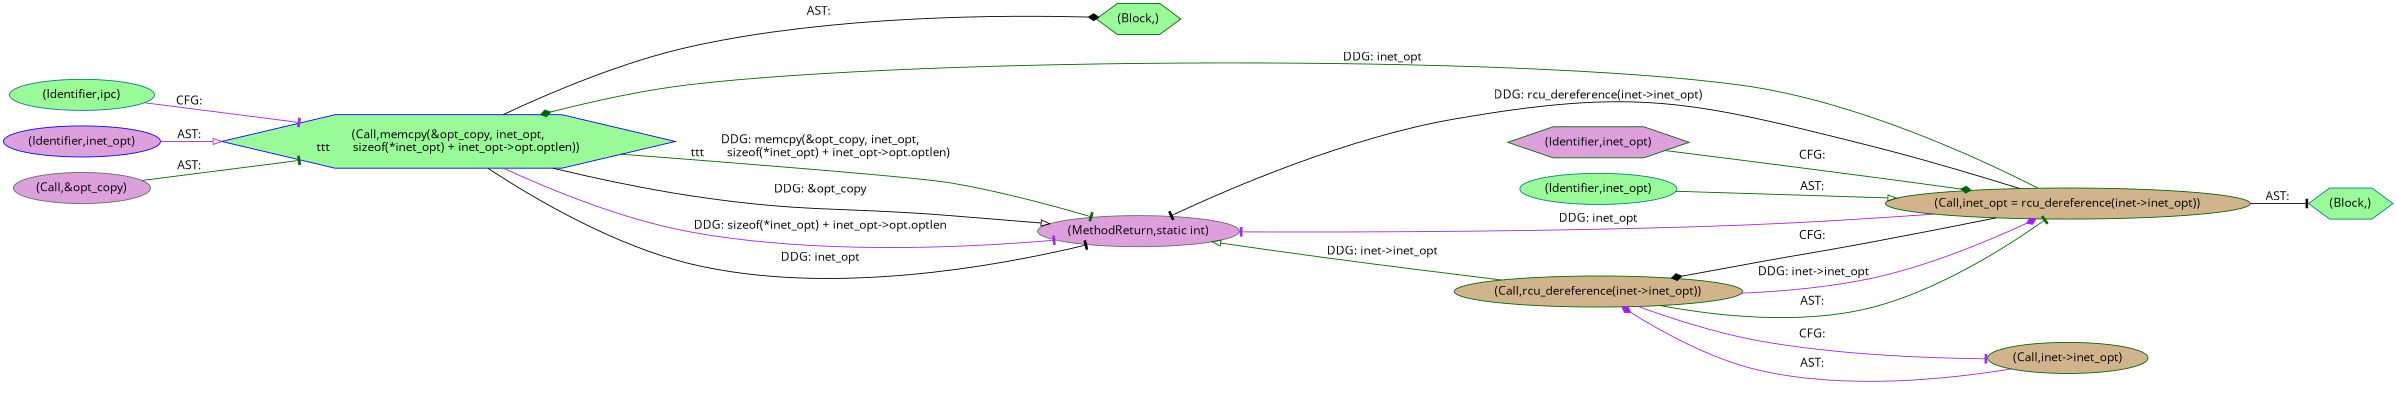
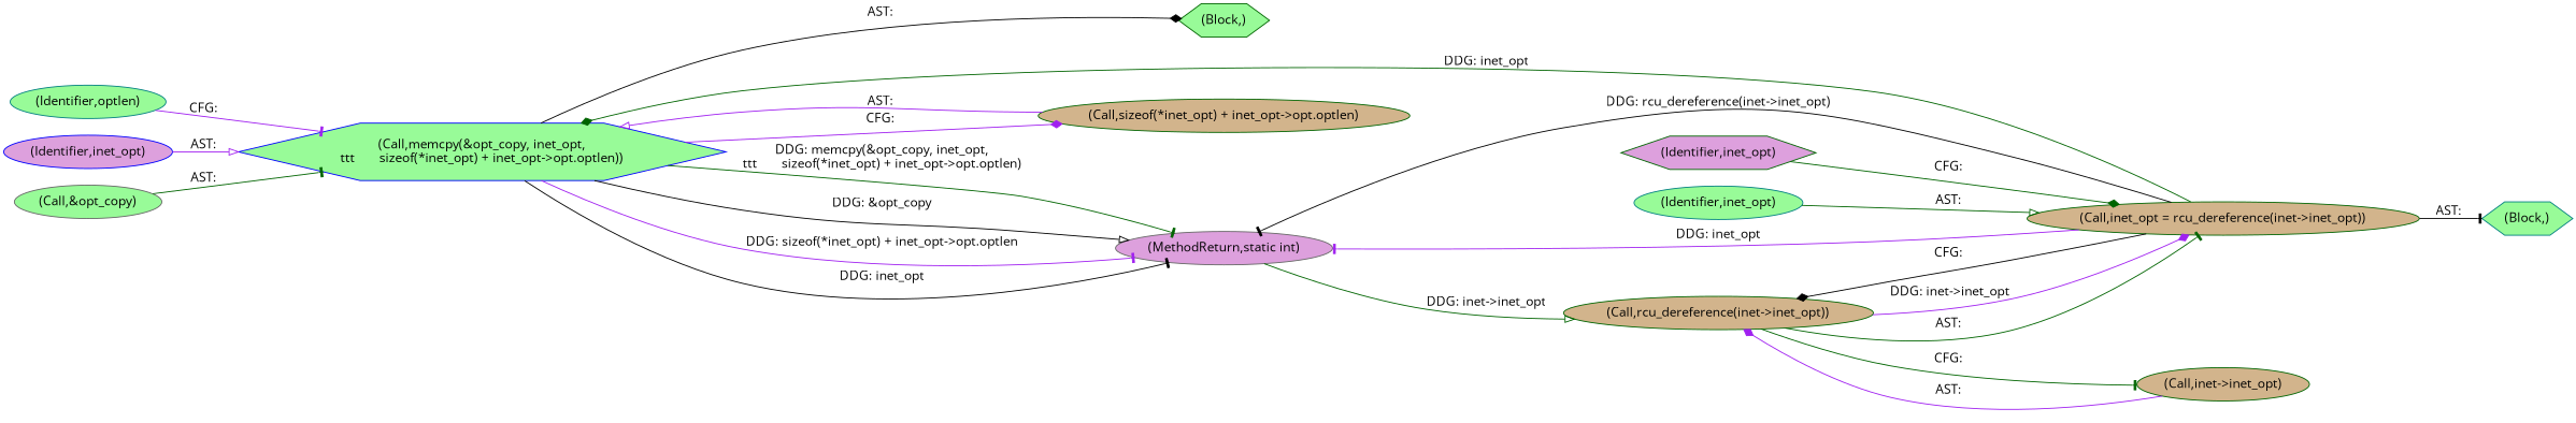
  digraph {
    fontname="Open Sans"
    rankdir=LR
    node [color=darkgreen fillcolor=palegreen fontname="Open Sans" shape=ellipse style=filled]
    edge [arrowhead=tee color=purple fontname="Open Sans"]
    n1 [color=blue label="(Call,memcpy(&opt_copy, inet_opt,\n\t\t\t       sizeof(*inet_opt) + inet_opt->opt.optlen))" shape=hexagon]
    n2 [label="(Block,)" shape=hexagon]
    n3 [color=gray40 fillcolor=plum label="(MethodReturn,static int)"]
+   n4 [fillcolor=tan label="(Call,sizeof(*inet_opt) + inet_opt->opt.optlen)"]
    n5 [fillcolor=tan label="(Call,inet_opt = rcu_dereference(inet->inet_opt))"]
    n6 [fillcolor=tan label="(Call,rcu_dereference(inet->inet_opt))"]
    n7 [color=teal label="(Block,)" shape=hexagon]
    n8 [fillcolor=tan label="(Call,inet->inet_opt)"]
-   n9 [color=teal label="(Identifier,ipc)"]
+   n9 [color=teal label="(Identifier,optlen)"]
    n10 [fillcolor=plum label="(Identifier,inet_opt)" shape=hexagon]
    n11 [color=teal label="(Identifier,inet_opt)"]
    n12 [color=blue fillcolor=plum label="(Identifier,inet_opt)"]
-   n13 [color=gray40 fillcolor=plum label="(Call,&opt_copy)"]
+   n13 [color=gray40 label="(Call,&opt_copy)"]
    n1 -> n2 [arrowhead=diamond color=black label="AST: "]
    n1 -> n3 [arrowhead=onormal color=black label="DDG: &opt_copy"]
    n1 -> n3 [label="DDG: sizeof(*inet_opt) + inet_opt->opt.optlen"]
    n1 -> n3 [color=black label="DDG: inet_opt"]
    n1 -> n3 [color=darkgreen label="DDG: memcpy(&opt_copy, inet_opt,\n\t\t\t       sizeof(*inet_opt) + inet_opt->opt.optlen)"]
+   n1 -> n4 [arrowhead=diamond label="CFG: "]
+   n4 -> n1 [arrowhead=onormal label="AST: "]
    n5 -> n1 [arrowhead=diamond color=darkgreen label="DDG: inet_opt"]
    n5 -> n3 [color=black label="DDG: rcu_dereference(inet->inet_opt)"]
    n5 -> n3 [label="DDG: inet_opt"]
    n5 -> n6 [arrowhead=diamond color=black label="CFG: "]
    n5 -> n7 [color=black label="AST: "]
-   n6 -> n3 [arrowhead=onormal color=darkgreen label="DDG: inet->inet_opt"]
+   n3 -> n6 [arrowhead=onormal color=darkgreen label="DDG: inet->inet_opt"]
    n6 -> n5 [color=darkgreen label="AST: "]
    n6 -> n5 [arrowhead=diamond label="DDG: inet->inet_opt"]
-   n6 -> n8 [label="CFG: "]
+   n6 -> n8 [color=darkgreen label="CFG: "]
    n8 -> n6 [arrowhead=diamond label="AST: "]
    n9 -> n1 [label="CFG: "]
    n10 -> n5 [arrowhead=diamond color=darkgreen label="CFG: "]
    n11 -> n5 [arrowhead=onormal color=darkgreen label="AST: "]
    n12 -> n1 [arrowhead=onormal label="AST: "]
    n13 -> n1 [color=darkgreen label="AST: "]
  }
